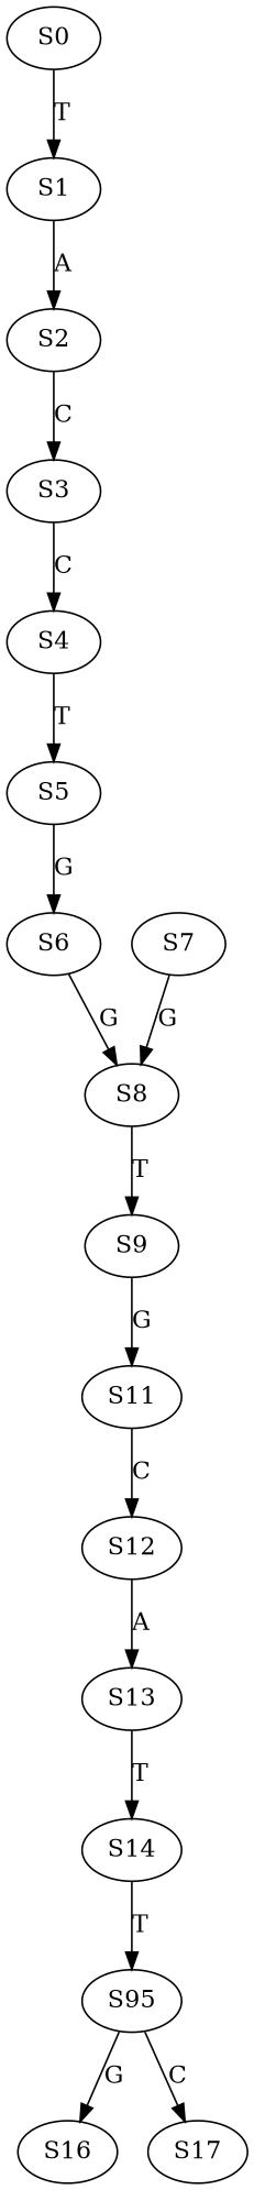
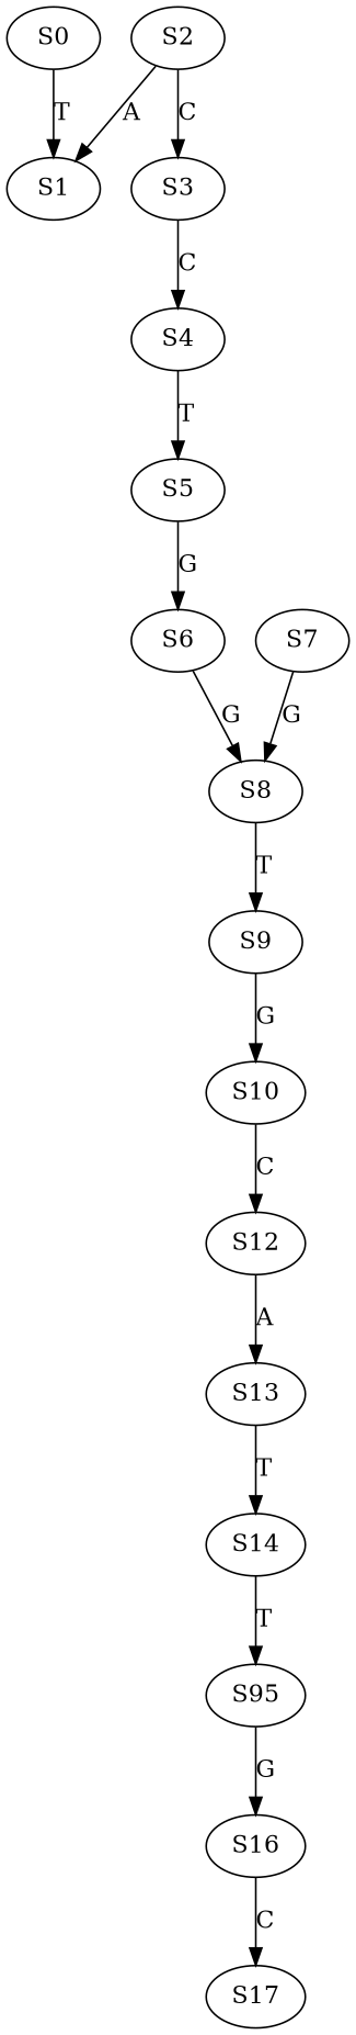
  strict digraph {
    S0
    S1
    S2
    S3
    S4
    S5
    S6
    S8
    S7
    S9
-   S10 [label=S11]
+   S10
    S12
    S13
    S14
    n15 [label=S95]
    S16
    S17
    S0 -> S1 [label=T]
-   S1 -> S2 [label=A]
+   S2 -> S1 [label=A]
    S2 -> S3 [label=C]
    S3 -> S4 [label=C]
    S4 -> S5 [label=T]
    S5 -> S6 [label=G]
    S6 -> S8 [label=G]
    S8 -> S9 [label=T]
    S7 -> S8 [label=G]
    S9 -> S10 [label=G]
    S10 -> S12 [label=C]
    S12 -> S13 [label=A]
    S13 -> S14 [label=T]
    S14 -> n15 [label=T]
    n15 -> S16 [label=G]
-   n15 -> S17 [label=C]
+   S16 -> S17 [label=C]
  }
